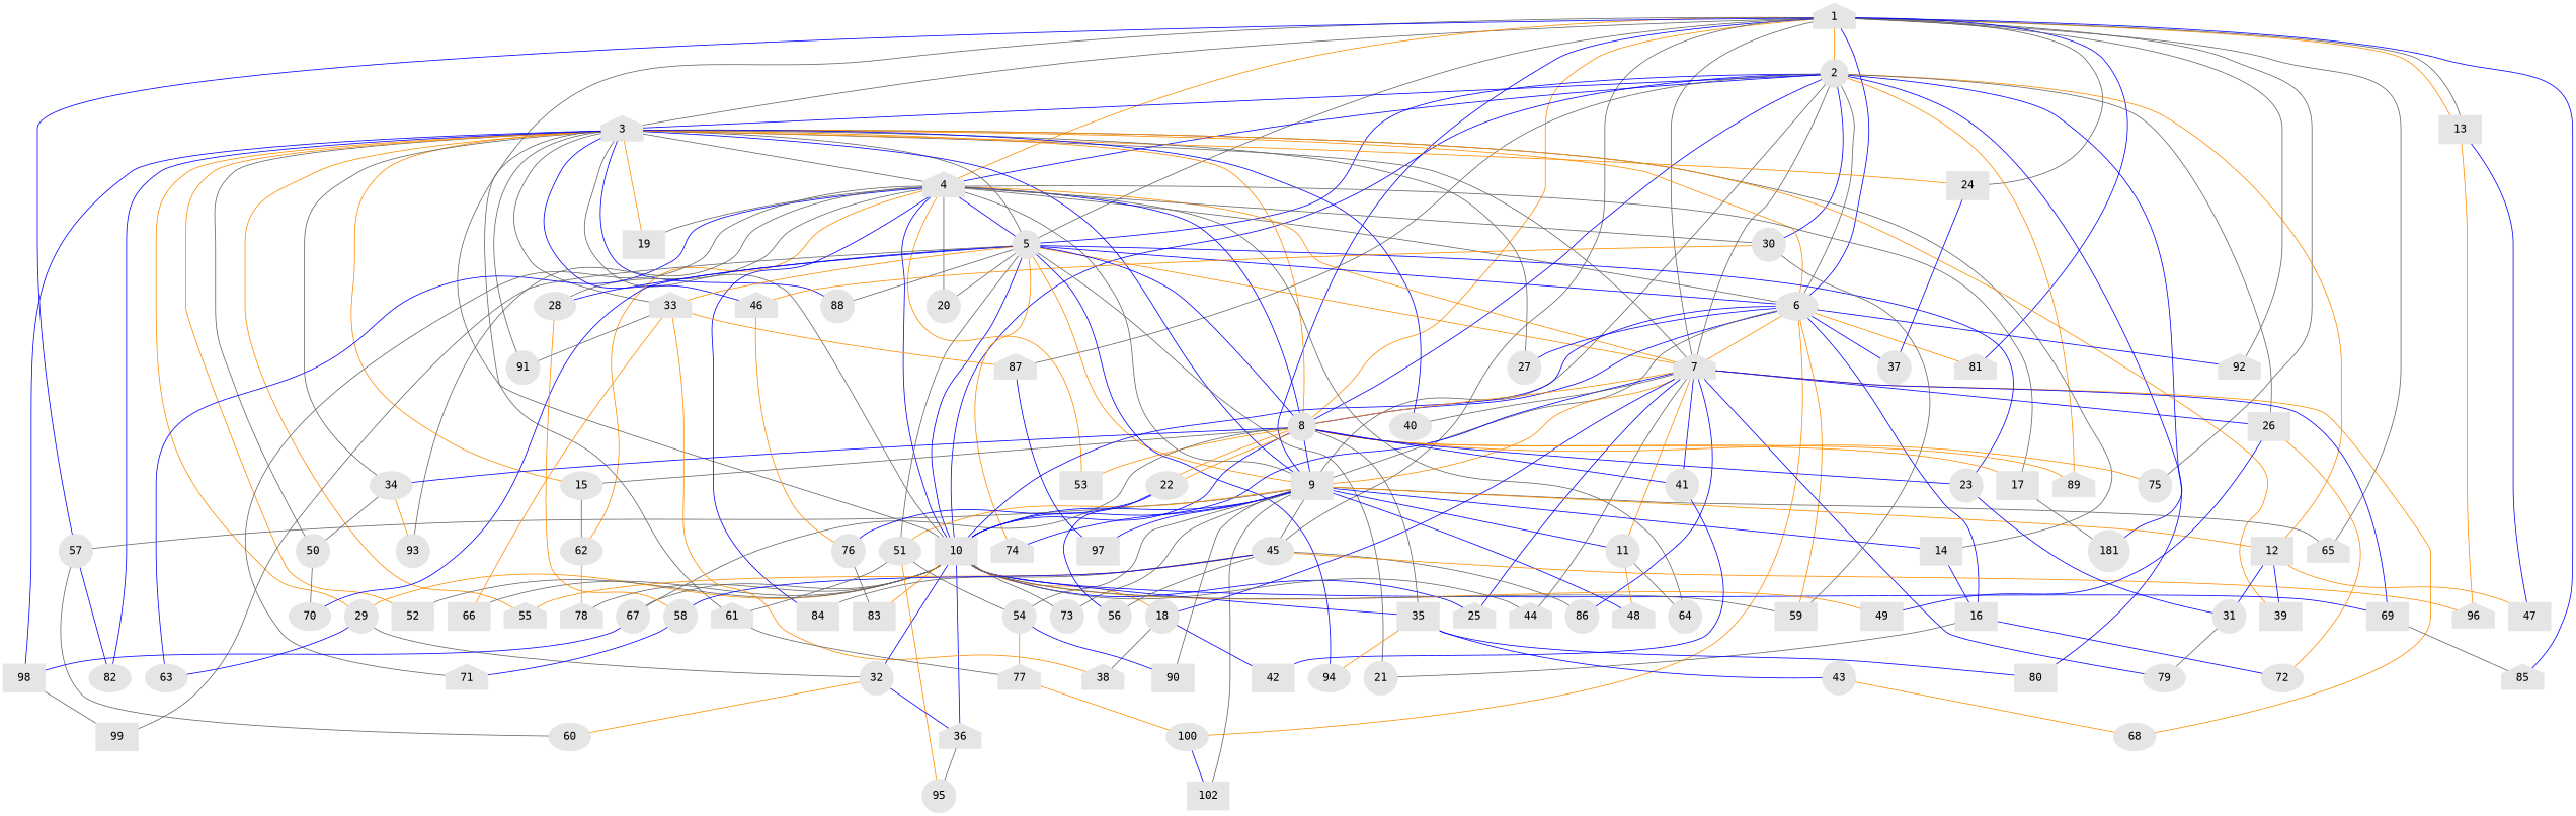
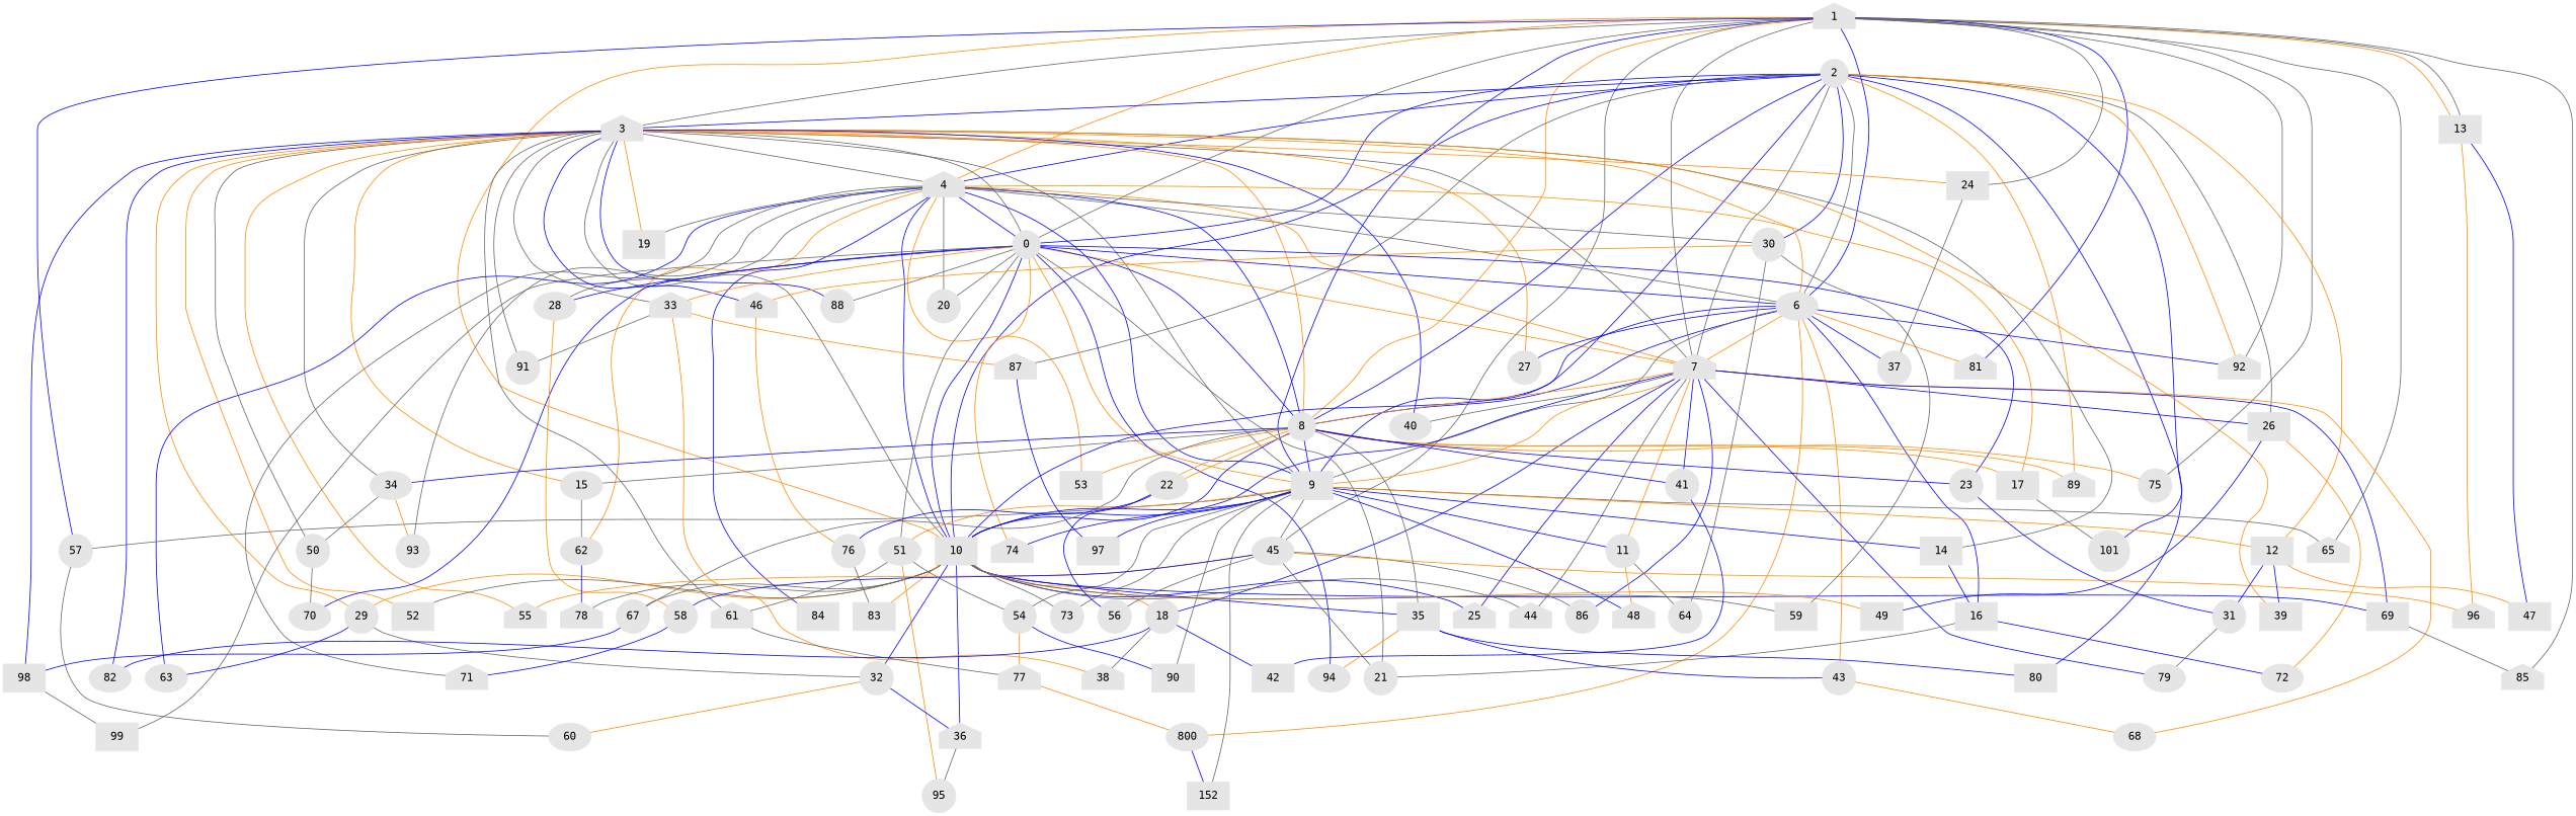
  graph {
    fontname="DejaVu Sans Mono"
    node [color=gray90 fontname="DejaVu Sans Mono" shape=circle style=filled]
    edge [color=blue fontname="DejaVu Sans Mono"]
    1 [shape=house]
    2
    3 [shape=house]
    4 [shape=house]
-   5
+   5 [label=0]
    6 [shape=ellipse]
    7 [shape=house]
    8
    9 [shape=box]
    10 [shape=box]
    13 [shape=box]
    24 [shape=box]
    45 [shape=ellipse]
    57
    65 [shape=house]
    75
    81 [shape=house]
    85 [shape=house]
    92 [shape=house]
    12 [shape=box]
    26 [shape=box]
    30
    80 [shape=box]
    87 [shape=house]
    89 [shape=house]
-   101 [label=181]
+   101
    14 [shape=box]
    15 [shape=ellipse]
    19 [shape=box]
    27
    29
    33 [shape=house]
    34 [shape=ellipse]
    39 [shape=box]
    40 [shape=ellipse]
    46 [shape=house]
    50
    52 [shape=box]
    55 [shape=house]
    61 [shape=house]
    82 [shape=ellipse]
    88
    91
    98 [shape=box]
    17 [shape=box]
    20
    28 [shape=ellipse]
    53 [shape=box]
    62 [shape=ellipse]
    63 [shape=ellipse]
    64
    71 [shape=house]
    84 [shape=box]
    93
    21
    23
    51 [shape=ellipse]
    70 [shape=ellipse]
    74 [shape=house]
    94 [shape=ellipse]
    99 [shape=box]
    16 [shape=box]
    37
    43
-   100 [shape=ellipse]
+   100 [shape=ellipse label=800]
    11
    18
    25 [shape=house]
    41
    44 [shape=house]
    68 [shape=ellipse]
    69 [shape=box]
    79 [shape=ellipse]
    86
    22 [shape=ellipse]
    35 [shape=box]
    67
    48 [shape=house]
    54
    73
    90 [shape=box]
    97 [shape=box]
-   102 [shape=box]
+   102 [shape=box label=152]
    32
    36 [shape=house]
    49 [shape=box]
    59 [shape=box]
-   66 [shape=box]
    78 [shape=house]
    83 [shape=box]
    47 [shape=box]
    96 [shape=house]
    56
    58
    60 [shape=ellipse]
    31
    72 [shape=ellipse]
    38 [shape=house]
    76
    77 [shape=house]
    95
    42 [shape=box]
-   1 -- 2 [color=darkorange]
+   92 -- 2 [color=darkorange]
    1 -- 3 [color=gray40]
    1 -- 4 [color=darkorange]
    1 -- 5 [color=gray40]
    1 -- 6
    1 -- 7 [color=gray40]
    1 -- 8 [color=darkorange]
    1 -- 9
-   1 -- 10 [color=gray40]
+   1 -- 10 [color=darkorange]
    1 -- 13 [color=darkorange]
    1 -- 13 [color=gray40]
    1 -- 24 [color=gray40]
    1 -- 45 [color=gray40]
    1 -- 57
    1 -- 65 [color=gray40]
    1 -- 75 [color=gray40]
    1 -- 81
-   1 -- 85
+   1 -- 85 [color=gray40]
    1 -- 92 [color=gray40]
    2 -- 3
    2 -- 4
    2 -- 5
    2 -- 6 [color=gray40]
    2 -- 7 [color=gray40]
    2 -- 8
-   2 -- 9 [color=gray40]
+   2 -- 9
    2 -- 10
    2 -- 12 [color=darkorange]
    2 -- 26 [color=gray40]
    2 -- 30
    2 -- 80
    2 -- 87 [color=gray40]
    2 -- 89 [color=darkorange]
    2 -- 101
    3 -- 4 [color=gray40]
    3 -- 5 [color=gray40]
    3 -- 6 [color=darkorange]
    3 -- 7 [color=gray40]
    3 -- 8 [color=darkorange]
-   3 -- 9
+   3 -- 9 [color=gray40]
    3 -- 10 [color=gray40]
    3 -- 24 [color=darkorange]
    3 -- 14 [color=gray40]
    3 -- 15 [color=darkorange]
    3 -- 19 [color=darkorange]
-   3 -- 27 [color=gray40]
+   3 -- 27 [color=darkorange]
    3 -- 29 [color=darkorange]
    3 -- 33 [color=gray40]
    3 -- 34 [color=gray40]
    3 -- 39 [color=darkorange]
    3 -- 40
    3 -- 46
    3 -- 50 [color=gray40]
    3 -- 52 [color=darkorange]
    3 -- 55 [color=darkorange]
    3 -- 61 [color=gray40]
    3 -- 82
    3 -- 88
    3 -- 91 [color=gray40]
    3 -- 98
    4 -- 5
    4 -- 6 [color=gray40]
    4 -- 7 [color=darkorange]
    4 -- 8
-   4 -- 9 [color=gray40]
+   4 -- 9
    4 -- 10
    4 -- 30 [color=gray40]
    4 -- 19 [color=gray40]
-   4 -- 17 [color=gray40]
+   4 -- 17 [color=darkorange]
    4 -- 20 [color=gray40]
    4 -- 28 [color=gray40]
    4 -- 53 [color=darkorange]
    4 -- 62 [color=darkorange]
    4 -- 63
-   4 -- 64 [color=gray40]
+   30 -- 64 [color=gray40]
    4 -- 71 [color=gray40]
    4 -- 84
    4 -- 93 [color=gray40]
    5 -- 6
    5 -- 7 [color=darkorange]
    5 -- 8
    5 -- 9 [color=darkorange]
    5 -- 10
    5 -- 33 [color=darkorange]
    5 -- 88 [color=gray40]
    5 -- 20 [color=gray40]
    5 -- 28
    5 -- 21 [color=gray40]
    5 -- 23
    5 -- 51 [color=gray40]
    5 -- 70
    5 -- 74 [color=darkorange]
    5 -- 94
    5 -- 99 [color=gray40]
    6 -- 7 [color=darkorange]
    6 -- 8
    6 -- 9 [color=gray40]
    6 -- 10
    6 -- 81 [color=darkorange]
    6 -- 92
    6 -- 27
    6 -- 16
    6 -- 37
-   6 -- 59 [color=darkorange]
+   6 -- 43 [color=darkorange]
    6 -- 100 [color=darkorange]
    7 -- 8 [color=darkorange]
    7 -- 9 [color=darkorange]
    7 -- 10
    7 -- 26
    7 -- 40 [color=gray40]
    7 -- 11 [color=darkorange]
    7 -- 18
    7 -- 25
    7 -- 41
    7 -- 44 [color=gray40]
    7 -- 68 [color=darkorange]
    7 -- 69
    7 -- 79
    7 -- 86
    8 -- 9
    8 -- 10
    8 -- 75 [color=darkorange]
    8 -- 89 [color=darkorange]
    8 -- 15 [color=gray40]
    8 -- 34
    8 -- 17 [color=darkorange]
    8 -- 53 [color=darkorange]
    8 -- 23
    8 -- 41
    8 -- 22 [color=darkorange]
    8 -- 22 [color=darkorange]
    8 -- 35 [color=gray40]
    8 -- 67 [color=gray40]
    9 -- 10
    9 -- 45 [color=gray40]
    9 -- 57 [color=gray40]
    9 -- 65 [color=gray40]
    9 -- 12 [color=darkorange]
    9 -- 14
    9 -- 51 [color=darkorange]
    9 -- 74
    9 -- 11
    9 -- 48
    9 -- 54 [color=gray40]
    9 -- 73 [color=gray40]
    9 -- 90 [color=gray40]
    9 -- 97
    9 -- 102 [color=gray40]
    10 -- 29 [color=darkorange]
    10 -- 52 [color=gray40]
    10 -- 18 [color=darkorange]
    10 -- 25
    10 -- 44 [color=gray40]
    10 -- 69
    10 -- 35
    10 -- 67 [color=gray40]
    10 -- 73 [color=gray40]
    10 -- 32
    10 -- 36
    10 -- 49 [color=darkorange]
    10 -- 59 [color=gray40]
-   10 -- 66 [color=gray40]
    10 -- 78 [color=gray40]
    10 -- 83 [color=darkorange]
    13 -- 47
    13 -- 96 [color=darkorange]
-   24 -- 37
+   24 -- 37 [color=gray40]
    45 -- 55 [color=darkorange]
-   45 -- 84 [color=gray40]
+   45 -- 21 [color=gray40]
    45 -- 86 [color=gray40]
    45 -- 96 [color=darkorange]
    45 -- 56 [color=gray40]
    45 -- 58
    57 -- 60 [color=gray40]
    12 -- 39
    12 -- 47 [color=darkorange]
    12 -- 31
    26 -- 49
    26 -- 72 [color=darkorange]
    30 -- 46 [color=darkorange]
    30 -- 59 [color=gray40]
    87 -- 97
    14 -- 16
    15 -- 62 [color=gray40]
    29 -- 63
    29 -- 32 [color=gray40]
    33 -- 87 [color=darkorange]
    33 -- 91 [color=gray40]
-   33 -- 66 [color=darkorange]
    33 -- 38 [color=darkorange]
    34 -- 50 [color=gray40]
    34 -- 93 [color=darkorange]
    46 -- 76 [color=darkorange]
    50 -- 70 [color=gray40]
    61 -- 77 [color=gray40]
    98 -- 99 [color=gray40]
    17 -- 101 [color=gray40]
    28 -- 58 [color=darkorange]
-   62 -- 78 [color=darkorange]
+   62 -- 78
    23 -- 31
    51 -- 61 [color=gray40]
    51 -- 54 [color=gray40]
    51 -- 95 [color=darkorange]
    16 -- 21 [color=gray40]
    16 -- 72
    43 -- 68 [color=darkorange]
    100 -- 102
    11 -- 64 [color=gray40]
    11 -- 48 [color=darkorange]
-   57 -- 82
+   18 -- 82
    18 -- 38 [color=gray40]
    18 -- 42
    41 -- 42
    69 -- 85 [color=gray40]
    22 -- 56
    22 -- 76
    35 -- 80
    35 -- 94 [color=darkorange]
    35 -- 43
    67 -- 98
    54 -- 90
    54 -- 77 [color=darkorange]
    32 -- 36
    32 -- 60 [color=darkorange]
    36 -- 95 [color=gray40]
    58 -- 71
    31 -- 79 [color=gray40]
    76 -- 83 [color=gray40]
    77 -- 100 [color=darkorange]
  }
